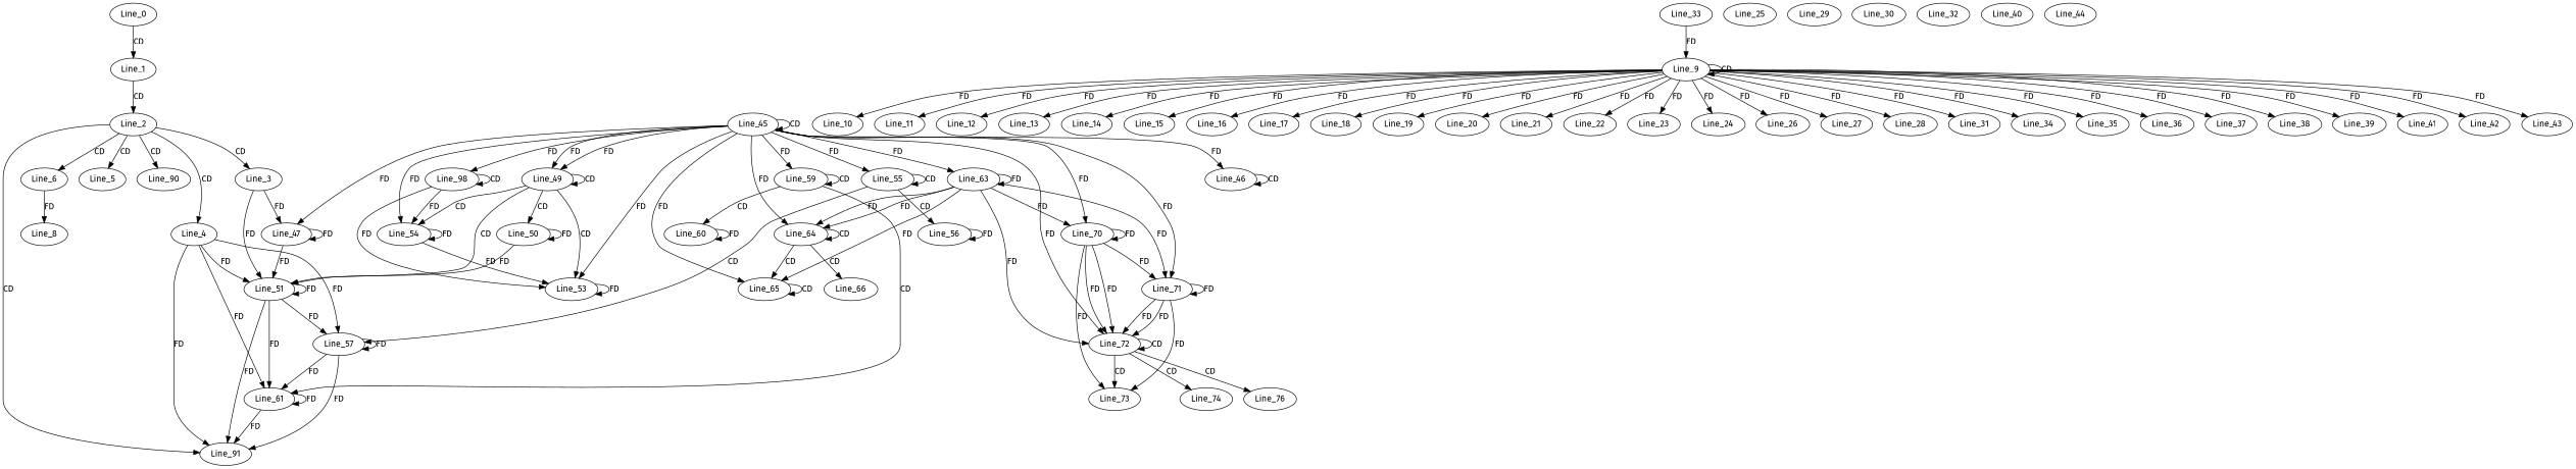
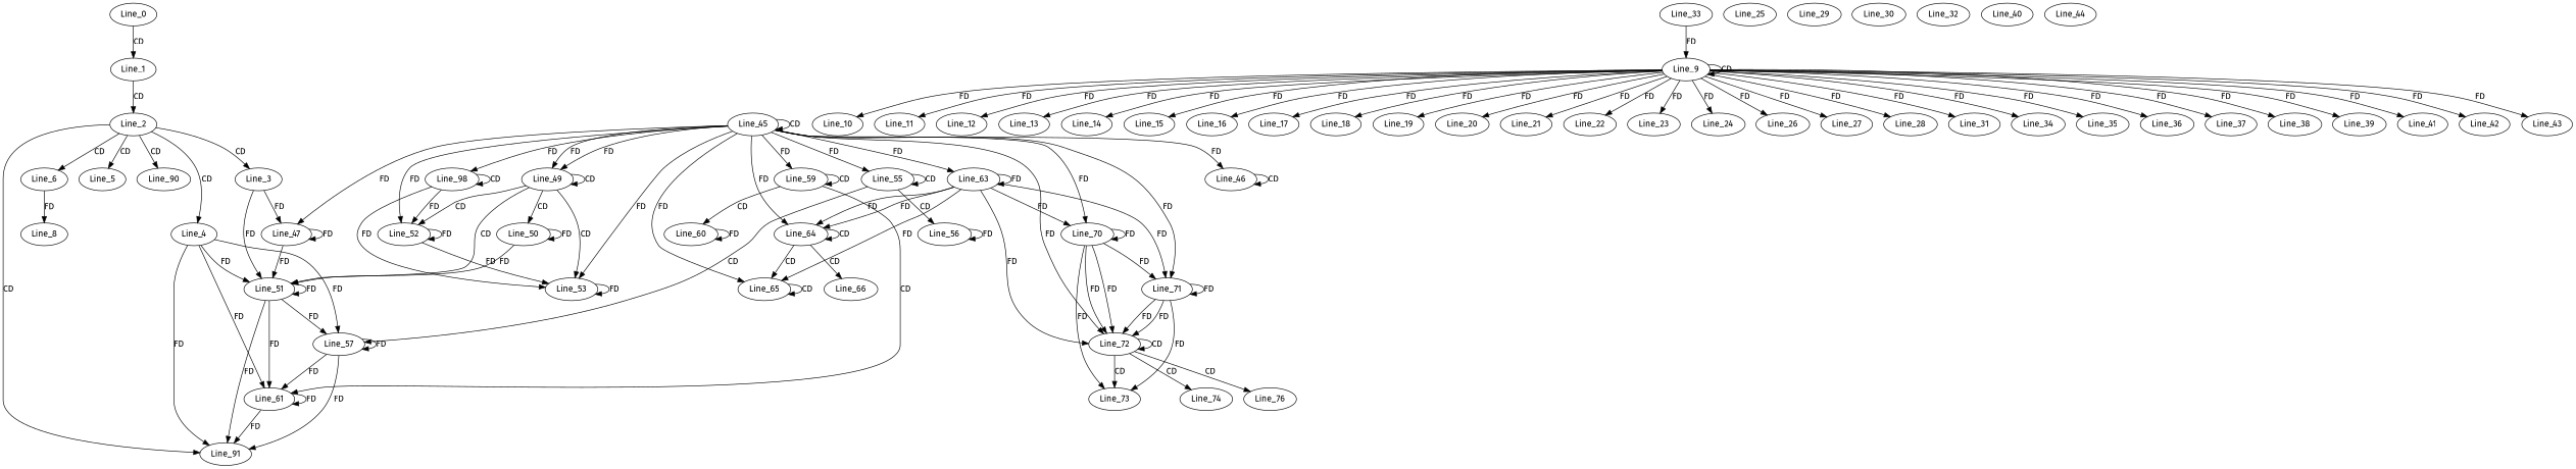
  digraph {
    fontname="Fira Sans"
    node [fontname="Fira Sans"]
    edge [fontname="Fira Sans"]
    Line_0
    Line_1
    Line_2
    Line_3
    Line_4
    Line_5
    Line_6
    Line_90
    Line_91
    Line_47
    Line_51
    Line_57
    Line_61
    Line_8
    Line_9
    Line_10
    Line_11
    Line_12
    Line_13
    Line_14
    Line_15
    Line_16
    Line_17
    Line_18
    Line_19
    Line_20
    Line_21
    Line_22
    Line_23
    Line_24
    Line_26
    Line_27
    Line_28
    Line_31
    Line_34
    Line_35
    Line_36
    Line_37
    Line_38
    Line_39
    Line_41
    Line_42
    Line_43
    Line_33
    Line_25
    Line_29
    Line_30
    Line_32
    Line_40
    Line_44
    Line_45
    Line_46
    n53 [label=Line_98]
    Line_49
-   Line_52 [label=Line_54]
+   Line_52
    Line_53
    Line_55
    Line_59
    Line_63
    Line_64
    Line_65
    Line_70
    Line_71
    Line_72
    Line_50
    Line_56
    Line_60
    Line_66
    Line_73
    Line_74
    Line_76
    Line_0 -> Line_1 [label=CD]
    Line_1 -> Line_2 [label=CD]
    Line_2 -> Line_3 [label=CD]
    Line_2 -> Line_4 [label=CD]
    Line_2 -> Line_5 [label=CD]
    Line_2 -> Line_6 [label=CD]
    Line_2 -> Line_90 [label=CD]
    Line_2 -> Line_91 [label=CD]
    Line_3 -> Line_47 [label=FD]
    Line_3 -> Line_51 [label=FD]
    Line_4 -> Line_91 [label=FD]
    Line_4 -> Line_51 [label=FD]
    Line_4 -> Line_57 [label=FD]
    Line_4 -> Line_61 [label=FD]
    Line_6 -> Line_8 [label=FD]
    Line_47 -> Line_47 [label=FD]
    Line_47 -> Line_51 [label=FD]
    Line_51 -> Line_91 [label=FD]
    Line_51 -> Line_51 [label=FD]
    Line_51 -> Line_57 [label=FD]
    Line_51 -> Line_61 [label=FD]
    Line_57 -> Line_91 [label=FD]
    Line_57 -> Line_57 [label=FD]
    Line_57 -> Line_61 [label=FD]
    Line_61 -> Line_91 [label=FD]
    Line_61 -> Line_61 [label=FD]
    Line_9 -> Line_9 [label=CD]
    Line_9 -> Line_10 [label=FD]
    Line_9 -> Line_11 [label=FD]
    Line_9 -> Line_12 [label=FD]
    Line_9 -> Line_13 [label=FD]
    Line_9 -> Line_14 [label=FD]
    Line_9 -> Line_15 [label=FD]
    Line_9 -> Line_16 [label=FD]
    Line_9 -> Line_17 [label=FD]
    Line_9 -> Line_18 [label=FD]
    Line_9 -> Line_19 [label=FD]
    Line_9 -> Line_20 [label=FD]
    Line_9 -> Line_21 [label=FD]
    Line_9 -> Line_22 [label=FD]
    Line_9 -> Line_23 [label=FD]
    Line_9 -> Line_24 [label=FD]
    Line_9 -> Line_26 [label=FD]
    Line_9 -> Line_27 [label=FD]
    Line_9 -> Line_28 [label=FD]
    Line_9 -> Line_31 [label=FD]
    Line_9 -> Line_34 [label=FD]
    Line_9 -> Line_35 [label=FD]
    Line_9 -> Line_36 [label=FD]
    Line_9 -> Line_37 [label=FD]
    Line_9 -> Line_38 [label=FD]
    Line_9 -> Line_39 [label=FD]
    Line_9 -> Line_41 [label=FD]
    Line_9 -> Line_42 [label=FD]
    Line_9 -> Line_43 [label=FD]
    Line_33 -> Line_9 [label=FD]
    Line_45 -> Line_47 [label=FD]
    Line_45 -> Line_45 [label=CD]
    Line_45 -> Line_46 [label=FD]
    Line_45 -> n53 [label=FD]
    Line_45 -> Line_49 [label=FD]
    Line_45 -> Line_49 [label=FD]
    Line_45 -> Line_52 [label=FD]
    Line_45 -> Line_53 [label=FD]
    Line_45 -> Line_55 [label=FD]
    Line_45 -> Line_59 [label=FD]
    Line_45 -> Line_63 [label=FD]
    Line_45 -> Line_64 [label=FD]
    Line_45 -> Line_65 [label=FD]
    Line_45 -> Line_70 [label=FD]
    Line_45 -> Line_71 [label=FD]
    Line_45 -> Line_72 [label=FD]
    Line_46 -> Line_46 [label=CD]
    n53 -> n53 [label=CD]
    n53 -> Line_52 [label=FD]
    n53 -> Line_53 [label=FD]
    Line_49 -> Line_51 [label=CD]
    Line_49 -> Line_49 [label=CD]
    Line_49 -> Line_52 [label=CD]
    Line_49 -> Line_53 [label=CD]
    Line_49 -> Line_50 [label=CD]
    Line_52 -> Line_52 [label=FD]
    Line_52 -> Line_53 [label=FD]
    Line_53 -> Line_53 [label=FD]
    Line_55 -> Line_57 [label=CD]
    Line_55 -> Line_55 [label=CD]
    Line_55 -> Line_56 [label=CD]
    Line_59 -> Line_61 [label=CD]
    Line_59 -> Line_59 [label=CD]
    Line_59 -> Line_60 [label=CD]
    Line_63 -> Line_63 [label=FD]
    Line_63 -> Line_64 [label=FD]
    Line_63 -> Line_64 [label=FD]
    Line_63 -> Line_65 [label=FD]
    Line_63 -> Line_70 [label=FD]
    Line_63 -> Line_71 [label=FD]
    Line_63 -> Line_72 [label=FD]
    Line_64 -> Line_64 [label=CD]
    Line_64 -> Line_65 [label=CD]
    Line_64 -> Line_66 [label=CD]
    Line_65 -> Line_65 [label=CD]
    Line_70 -> Line_70 [label=FD]
    Line_70 -> Line_71 [label=FD]
    Line_70 -> Line_72 [label=FD]
    Line_70 -> Line_72 [label=FD]
    Line_70 -> Line_73 [label=FD]
    Line_71 -> Line_71 [label=FD]
    Line_71 -> Line_72 [label=FD]
    Line_71 -> Line_72 [label=FD]
    Line_71 -> Line_73 [label=FD]
    Line_72 -> Line_72 [label=CD]
    Line_72 -> Line_73 [label=CD]
    Line_72 -> Line_74 [label=CD]
    Line_72 -> Line_76 [label=CD]
    Line_50 -> Line_51 [label=FD]
    Line_50 -> Line_50 [label=FD]
    Line_56 -> Line_56 [label=FD]
    Line_60 -> Line_60 [label=FD]
  }
